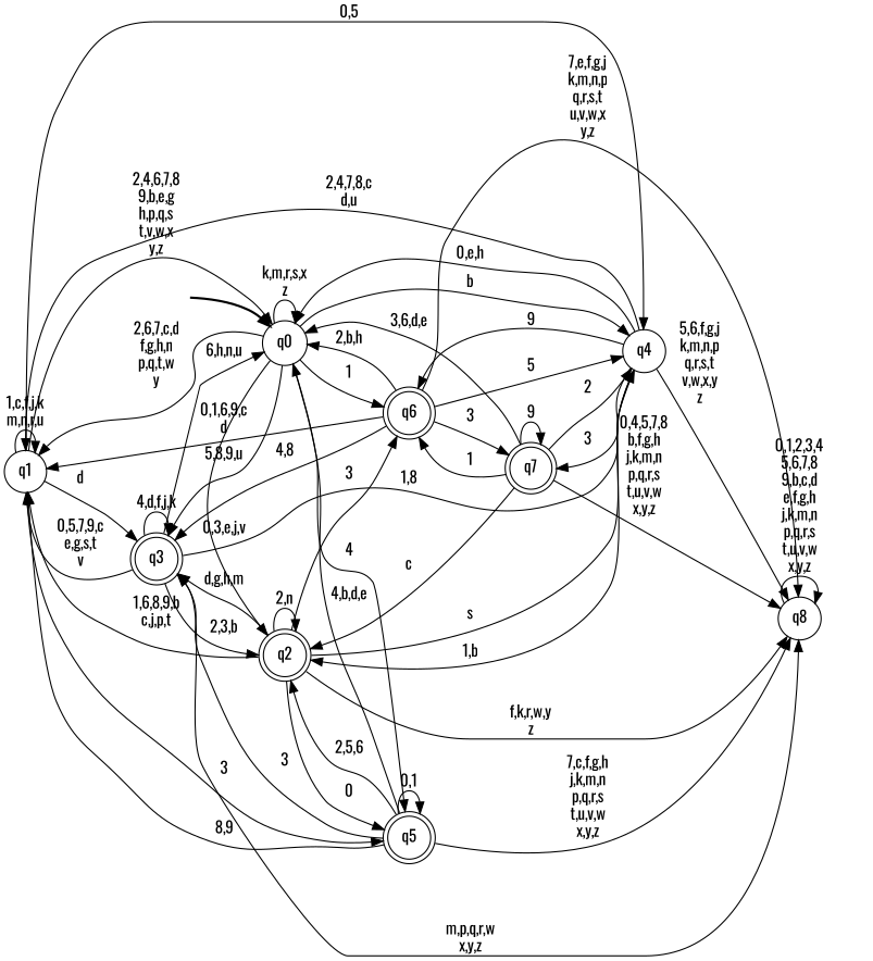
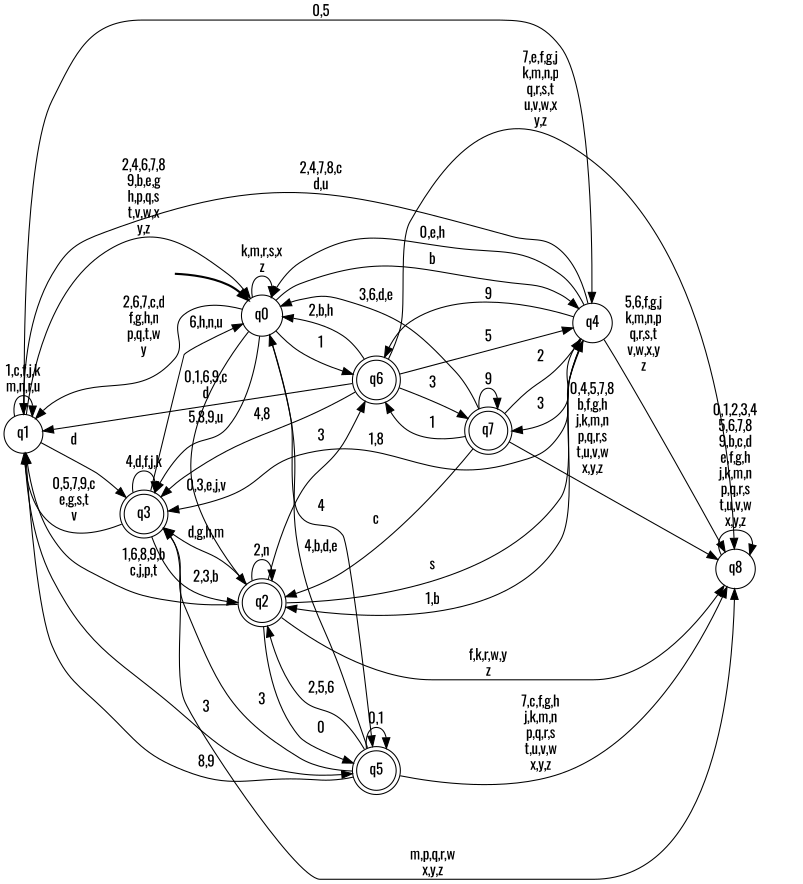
  digraph {
    fontname=Oswald
    rankdir=LR
    node [fontname=Oswald shape=doublecircle style="rounded,filled" color=black fillcolor=white]
    edge [fontname=Oswald]
    __start0 [height=0 shape=none style=invis width=0 color="" fillcolor=""]
    n2 [label=q0 shape=circle style=filled]
    n3 [label=q1 shape=circle]
    n4 [label=q2]
    n5 [label=q3]
    n6 [label=q4 shape=circle style=filled]
    n7 [label=q5]
    n8 [label=q6]
    n9 [label=q8 shape=circle style=filled]
    n10 [label=q7]
    subgraph cluster_1 {
      nodesep=0.15
      ranksep=0.15
      style=invis
      __start0
      n2
    }
    __start0 -> n2 [penwidth=2]
    n2 -> n2 [label="k,m,r,s,x\nz"]
    n2 -> n3 [label="2,6,7,c,d\nf,g,h,n\np,q,t,w\ny"]
    n2 -> n4 [label="0,3,e,j,v"]
    n2 -> n5 [label="5,8,9,u"]
    n2 -> n6 [label=b]
    n2 -> n7 [label=4]
    n2 -> n8 [label=1]
    n3 -> n2 [label="2,4,6,7,8\n9,b,e,g\nh,p,q,s\nt,v,w,x\ny,z"]
    n3 -> n3 [label="1,c,f,j,k\nm,n,r,u"]
    n3 -> n5 [label=d]
    n3 -> n6 [label="0,5"]
    n3 -> n7 [label=3]
    n4 -> n3 [label="1,6,8,9,b\nc,j,p,t"]
    n4 -> n4 [label="2,n"]
    n4 -> n5 [label="d,g,h,m"]
    n4 -> n6 [label=s]
    n4 -> n7 [label=0]
    n4 -> n8 [label=3]
    n4 -> n9 [label="f,k,r,w,y\nz"]
    n5 -> n2 [label="6,h,n,u"]
    n5 -> n3 [label="0,5,7,9,c\ne,g,s,t\nv"]
    n5 -> n4 [label="2,3,b"]
    n5 -> n5 [label="4,d,f,j,k"]
-   n5 -> n6 [label="1,8"]
+   n6 -> n5 [label="1,8"]
    n5 -> n9 [label="m,p,q,r,w\nx,y,z"]
    n6 -> n2 [label="0,e,h"]
    n6 -> n3 [label="2,4,7,8,c\nd,u"]
    n6 -> n4 [label="1,b"]
    n6 -> n8 [label=9]
    n6 -> n9 [label="5,6,f,g,j\nk,m,n,p\nq,r,s,t\nv,w,x,y\nz"]
    n6 -> n10 [label=3]
    n7 -> n2 [label="4,b,d,e"]
    n7 -> n3 [label="8,9"]
    n7 -> n4 [label="2,5,6"]
    n7 -> n5 [label=3]
    n7 -> n7 [label="0,1"]
    n7 -> n9 [label="7,c,f,g,h\nj,k,m,n\np,q,r,s\nt,u,v,w\nx,y,z"]
    n8 -> n2 [label="2,b,h"]
    n8 -> n3 [label="0,1,6,9,c\nd"]
    n8 -> n5 [label="4,8"]
    n8 -> n6 [label=5]
    n8 -> n9 [label="7,e,f,g,j\nk,m,n,p\nq,r,s,t\nu,v,w,x\ny,z"]
    n8 -> n10 [label=3]
    n9 -> n9 [label="0,1,2,3,4\n5,6,7,8\n9,b,c,d\ne,f,g,h\nj,k,m,n\np,q,r,s\nt,u,v,w\nx,y,z"]
    n10 -> n2 [label="3,6,d,e"]
    n10 -> n4 [label=c]
    n10 -> n6 [label=2]
    n10 -> n8 [label=1]
    n10 -> n9 [label="0,4,5,7,8\nb,f,g,h\nj,k,m,n\np,q,r,s\nt,u,v,w\nx,y,z"]
    n10 -> n10 [label=9]
  }
